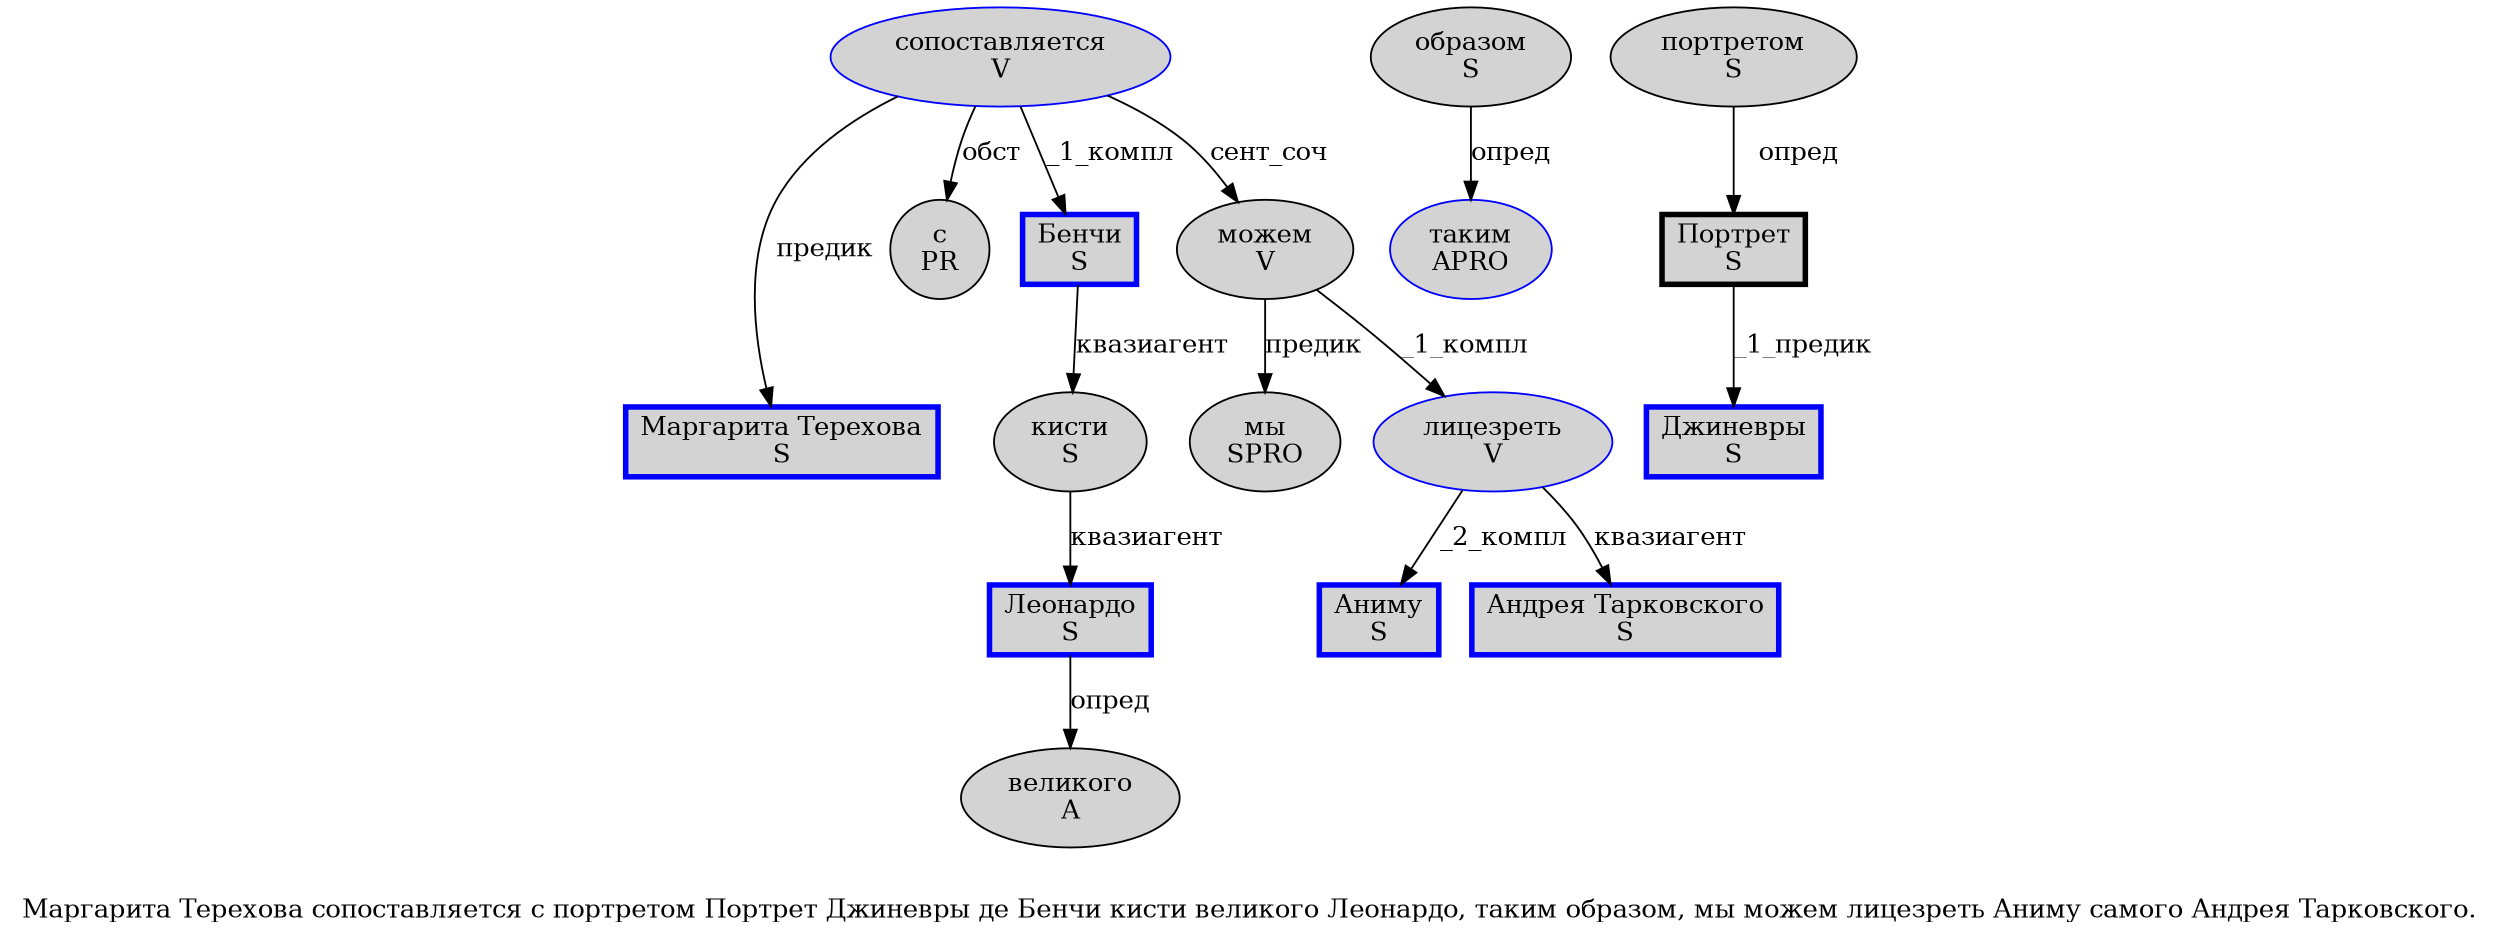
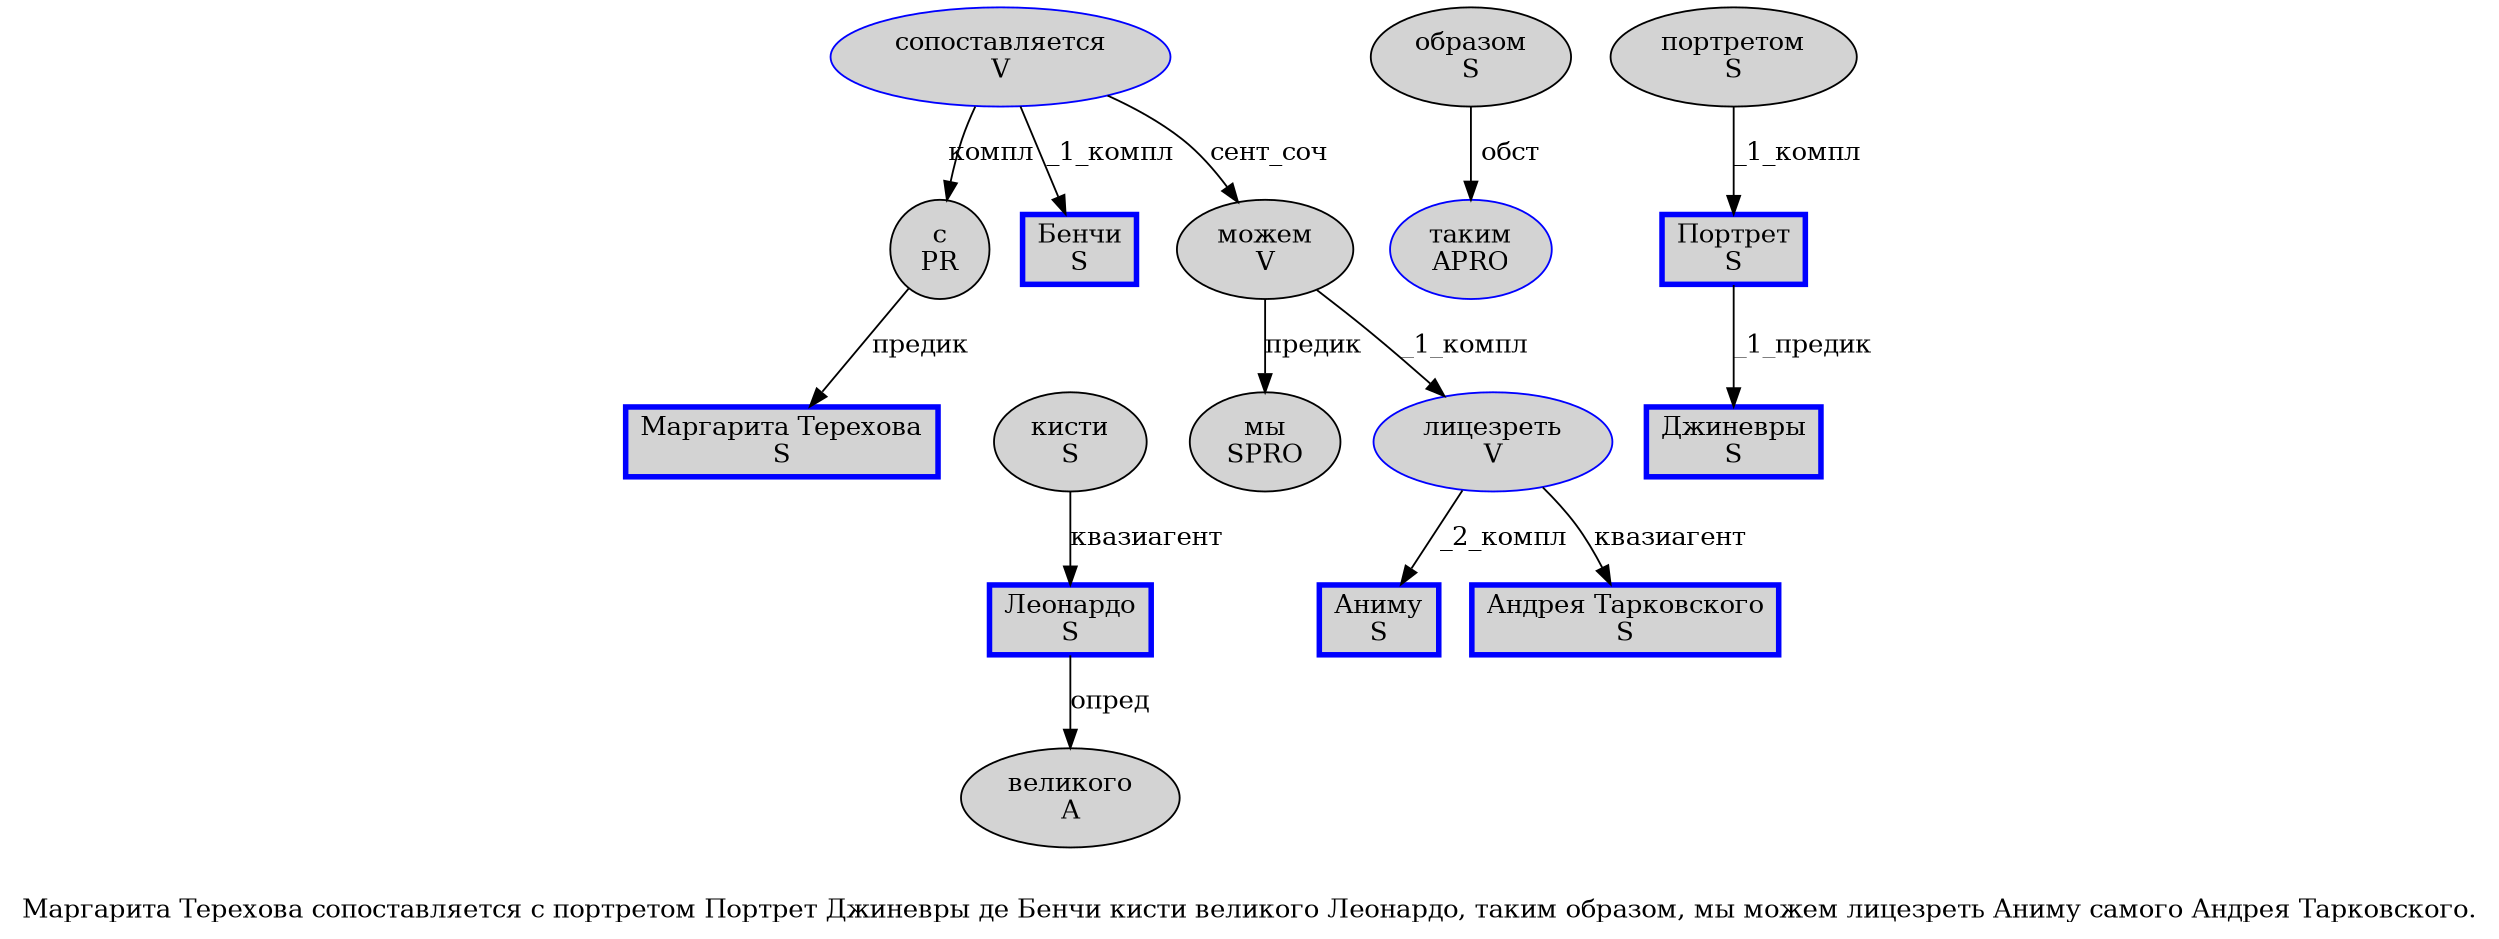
  digraph {
    label="Маргарита Терехова сопоставляется с портретом Портрет Джиневры де Бенчи кисти великого Леонардо, таким образом, мы можем лицезреть Аниму самого Андрея Тарковского."
    node [color=blue fillcolor=lightgray penwidth=1 shape=ellipse style=filled]
    n1 [label="Маргарита Терехова\nS" penwidth=3 shape=box]
    n2 [label="сопоставляется\nV"]
    n3 [label="с\nPR" color=""]
    n4 [label="Бенчи\nS" penwidth=3 shape=box]
    n5 [label="можем\nV" color=""]
    n6 [label="кисти\nS" color=""]
    n7 [label="образом\nS" color=""]
    n8 [label="таким\nAPRO"]
    n9 [label="мы\nSPRO" color=""]
    n10 [label="лицезреть\nV"]
    n11 [label="портретом\nS" color=""]
-   n12 [color=black label="Портрет\nS" penwidth=3 shape=box]
+   n12 [label="Портрет\nS" penwidth=3 shape=box]
    n13 [label="Джиневры\nS" penwidth=3 shape=box]
    n14 [label="Леонардо\nS" penwidth=3 shape=box]
    n15 [label="великого\nA" color=""]
    n16 [label="Аниму\nS" penwidth=3 shape=box]
    n17 [label="Андрея Тарковского\nS" penwidth=3 shape=box]
-   n2 -> n1 [label="предик"]
-   n2 -> n3 [label="обст"]
+   n3 -> n1 [label="предик"]
+   n2 -> n3 [label="компл"]
    n2 -> n4 [label="_1_компл"]
    n2 -> n5 [label="сент_соч"]
-   n4 -> n6 [label="квазиагент"]
    n5 -> n9 [label="предик"]
    n5 -> n10 [label="_1_компл"]
    n6 -> n14 [label="квазиагент"]
-   n7 -> n8 [label="опред"]
+   n7 -> n8 [label="обст"]
    n10 -> n16 [label="_2_компл"]
    n10 -> n17 [label="квазиагент"]
-   n11 -> n12 [label="опред"]
+   n11 -> n12 [label="_1_компл"]
    n12 -> n13 [label="_1_предик"]
    n14 -> n15 [label="опред"]
  }
